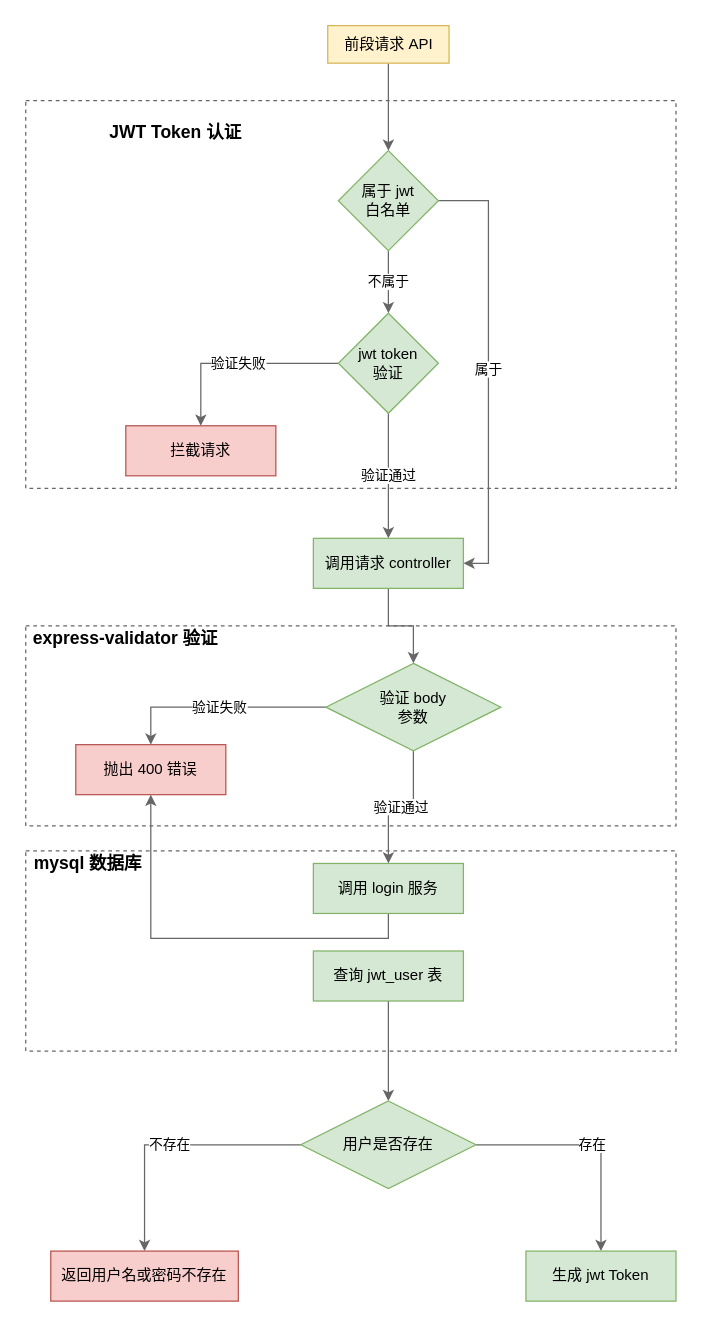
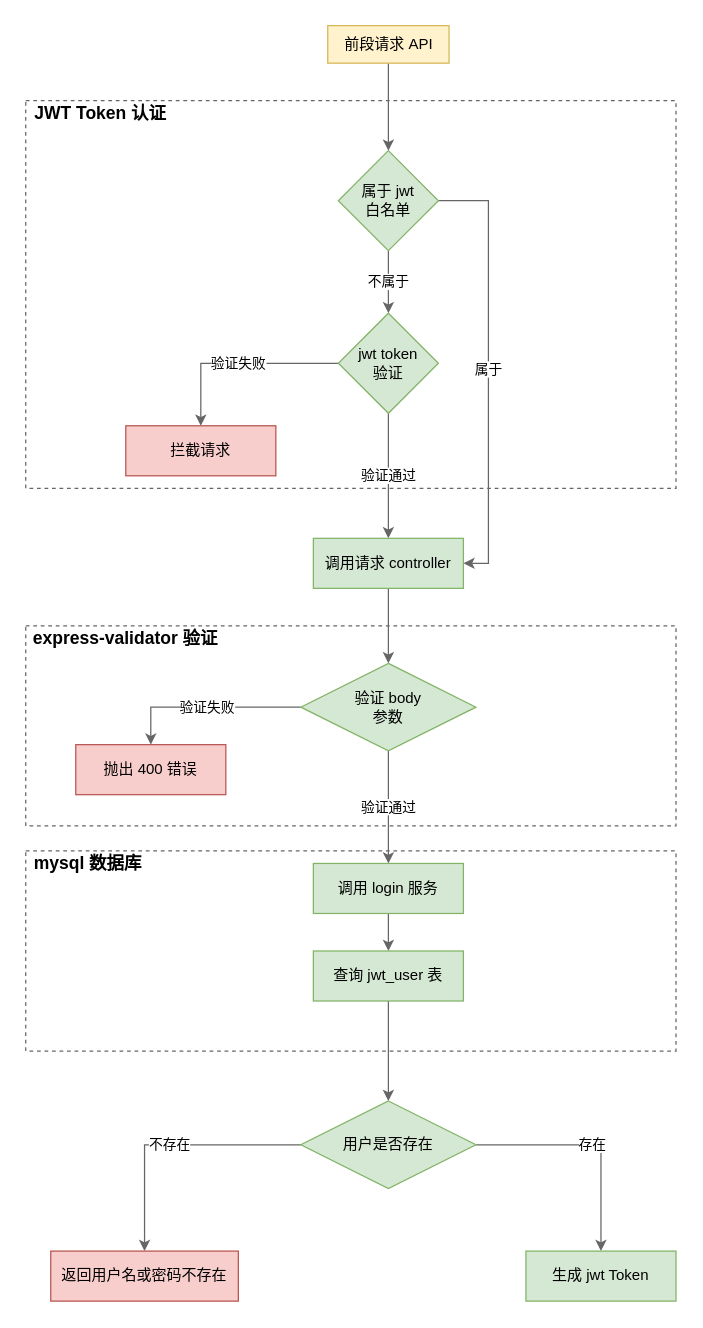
  <mxCell id="0" />
  <mxCell id="1" parent="0" />
  <mxCell id="2" value="" style="rounded=0;whiteSpace=wrap;html=1;fillColor=none;dashed=1;strokeColor=#666666;" parent="1" vertex="1"><mxGeometry x="20" y="680" width="520" height="160" as="geometry" /></mxCell>
  <mxCell id="3" style="edgeStyle=orthogonalEdgeStyle;rounded=0;orthogonalLoop=1;jettySize=auto;html=1;exitX=0.5;exitY=1;exitDx=0;exitDy=0;entryX=0.5;entryY=0;entryDx=0;entryDy=0;strokeColor=#666666;" parent="1" source="4" target="9" edge="1"><mxGeometry relative="1" as="geometry" /></mxCell>
  <mxCell id="4" value="前段请求 API" style="rounded=0;whiteSpace=wrap;html=1;fillColor=#fff2cc;strokeColor=#d6b656;" parent="1" vertex="1"><mxGeometry x="261.5" y="20" width="97" height="30" as="geometry" /></mxCell>
  <mxCell id="5" value="" style="rounded=0;whiteSpace=wrap;html=1;fillColor=none;dashed=1;strokeColor=#666666;" parent="1" vertex="1"><mxGeometry x="20" y="80" width="520" height="310" as="geometry" /></mxCell>
- <mxCell id="6" value="&lt;font style=&quot;font-size: 14px&quot;&gt;&lt;b&gt;JWT Token 认证&lt;/b&gt;&lt;/font&gt;" style="text;html=1;strokeColor=none;fillColor=none;align=center;verticalAlign=middle;whiteSpace=wrap;rounded=0;dashed=1;" parent="1" vertex="1"><mxGeometry x="80" y="95" width="120" height="20" as="geometry" /></mxCell>
+ <mxCell id="6" value="&lt;font style=&quot;font-size: 14px&quot;&gt;&lt;b&gt;JWT Token 认证&lt;/b&gt;&lt;/font&gt;" style="text;html=1;strokeColor=none;fillColor=none;align=center;verticalAlign=middle;whiteSpace=wrap;rounded=0;dashed=1;" parent="1" vertex="1"><mxGeometry x="20" y="80" width="120" height="20" as="geometry" /></mxCell>
  <mxCell id="7" value="不属于" style="edgeStyle=orthogonalEdgeStyle;rounded=0;orthogonalLoop=1;jettySize=auto;html=1;exitX=0.5;exitY=1;exitDx=0;exitDy=0;entryX=0.5;entryY=0;entryDx=0;entryDy=0;strokeColor=#666666;" parent="1" source="9" target="12" edge="1"><mxGeometry relative="1" as="geometry" /></mxCell>
  <mxCell id="8" value="属于" style="edgeStyle=orthogonalEdgeStyle;rounded=0;orthogonalLoop=1;jettySize=auto;html=1;exitX=1;exitY=0.5;exitDx=0;exitDy=0;entryX=1;entryY=0.5;entryDx=0;entryDy=0;strokeColor=#666666;" parent="1" source="9" target="14" edge="1"><mxGeometry relative="1" as="geometry" /></mxCell>
  <mxCell id="9" value="属于 jwt &lt;br&gt;白名单" style="rhombus;whiteSpace=wrap;html=1;fillColor=#d5e8d4;strokeColor=#82b366;" parent="1" vertex="1"><mxGeometry x="270" y="120" width="80" height="80" as="geometry" /></mxCell>
  <mxCell id="10" value="验证失败" style="edgeStyle=orthogonalEdgeStyle;rounded=0;orthogonalLoop=1;jettySize=auto;html=1;exitX=0;exitY=0.5;exitDx=0;exitDy=0;entryX=0.5;entryY=0;entryDx=0;entryDy=0;strokeColor=#666666;" parent="1" source="12" target="15" edge="1"><mxGeometry relative="1" as="geometry" /></mxCell>
  <mxCell id="11" value="验证通过" style="edgeStyle=orthogonalEdgeStyle;rounded=0;orthogonalLoop=1;jettySize=auto;html=1;exitX=0.5;exitY=1;exitDx=0;exitDy=0;entryX=0.5;entryY=0;entryDx=0;entryDy=0;strokeColor=#666666;" parent="1" source="12" target="14" edge="1"><mxGeometry relative="1" as="geometry" /></mxCell>
  <mxCell id="12" value="jwt token &lt;br&gt;验证" style="rhombus;whiteSpace=wrap;html=1;fillColor=#d5e8d4;strokeColor=#82b366;" parent="1" vertex="1"><mxGeometry x="270" y="250" width="80" height="80" as="geometry" /></mxCell>
  <mxCell id="13" style="edgeStyle=orthogonalEdgeStyle;rounded=0;orthogonalLoop=1;jettySize=auto;html=1;exitX=0.5;exitY=1;exitDx=0;exitDy=0;entryX=0.5;entryY=0;entryDx=0;entryDy=0;strokeColor=#666666;" parent="1" source="14" target="20" edge="1"><mxGeometry relative="1" as="geometry" /></mxCell>
  <mxCell id="14" value="调用请求 controller" style="rounded=0;whiteSpace=wrap;html=1;fillColor=#d5e8d4;strokeColor=#82b366;" parent="1" vertex="1"><mxGeometry x="250" y="430" width="120" height="40" as="geometry" /></mxCell>
  <mxCell id="15" value="拦截请求" style="rounded=0;whiteSpace=wrap;html=1;fillColor=#f8cecc;strokeColor=#b85450;" parent="1" vertex="1"><mxGeometry x="100" y="340" width="120" height="40" as="geometry" /></mxCell>
  <mxCell id="16" value="" style="rounded=0;whiteSpace=wrap;html=1;fillColor=none;dashed=1;strokeColor=#666666;" parent="1" vertex="1"><mxGeometry x="20" y="500" width="520" height="160" as="geometry" /></mxCell>
  <mxCell id="17" value="&lt;font style=&quot;font-size: 14px&quot;&gt;&lt;b&gt;express-validator 验证&lt;/b&gt;&lt;/font&gt;" style="text;html=1;strokeColor=none;fillColor=none;align=center;verticalAlign=middle;whiteSpace=wrap;rounded=0;dashed=1;" parent="1" vertex="1"><mxGeometry x="20" y="500" width="160" height="20" as="geometry" /></mxCell>
  <mxCell id="18" value="验证失败" style="edgeStyle=orthogonalEdgeStyle;rounded=0;orthogonalLoop=1;jettySize=auto;html=1;exitX=0;exitY=0.5;exitDx=0;exitDy=0;entryX=0.5;entryY=0;entryDx=0;entryDy=0;strokeColor=#666666;" parent="1" source="20" target="21" edge="1"><mxGeometry relative="1" as="geometry" /></mxCell>
  <mxCell id="19" value="验证通过" style="edgeStyle=orthogonalEdgeStyle;rounded=0;orthogonalLoop=1;jettySize=auto;html=1;exitX=0.5;exitY=1;exitDx=0;exitDy=0;entryX=0.5;entryY=0;entryDx=0;entryDy=0;strokeColor=#666666;" parent="1" source="20" target="23" edge="1"><mxGeometry relative="1" as="geometry" /></mxCell>
- <mxCell id="20" value="验证 body &lt;br&gt;参数" style="rhombus;whiteSpace=wrap;html=1;fillColor=#d5e8d4;strokeColor=#82b366;" parent="1" vertex="1"><mxGeometry x="260" y="530" width="140" height="70" as="geometry" /></mxCell>
+ <mxCell id="20" value="验证 body &lt;br&gt;参数" style="rhombus;whiteSpace=wrap;html=1;fillColor=#d5e8d4;strokeColor=#82b366;" parent="1" vertex="1"><mxGeometry x="240" y="530" width="140" height="70" as="geometry" /></mxCell>
  <mxCell id="21" value="抛出 400 错误" style="rounded=0;whiteSpace=wrap;html=1;fillColor=#f8cecc;strokeColor=#b85450;" parent="1" vertex="1"><mxGeometry x="60" y="595" width="120" height="40" as="geometry" /></mxCell>
- <mxCell id="22" style="edgeStyle=orthogonalEdgeStyle;rounded=0;orthogonalLoop=1;jettySize=auto;html=1;exitX=0.5;exitY=1;exitDx=0;exitDy=0;strokeColor=#666666;" parent="1" source="23" target="21" edge="1"><mxGeometry relative="1" as="geometry" /></mxCell>
+ <mxCell id="22" style="edgeStyle=orthogonalEdgeStyle;rounded=0;orthogonalLoop=1;jettySize=auto;html=1;exitX=0.5;exitY=1;exitDx=0;exitDy=0;strokeColor=#666666;" parent="1" source="23" target="25" edge="1"><mxGeometry relative="1" as="geometry" /></mxCell>
  <mxCell id="23" value="调用 login 服务" style="rounded=0;whiteSpace=wrap;html=1;fillColor=#d5e8d4;strokeColor=#82b366;" parent="1" vertex="1"><mxGeometry x="250" y="690" width="120" height="40" as="geometry" /></mxCell>
  <mxCell id="24" style="edgeStyle=orthogonalEdgeStyle;rounded=0;orthogonalLoop=1;jettySize=auto;html=1;exitX=0.5;exitY=1;exitDx=0;exitDy=0;entryX=0.5;entryY=0;entryDx=0;entryDy=0;strokeColor=#666666;" parent="1" source="25" target="29" edge="1"><mxGeometry relative="1" as="geometry" /></mxCell>
  <mxCell id="25" value="查询 jwt_user 表" style="rounded=0;whiteSpace=wrap;html=1;fillColor=#d5e8d4;strokeColor=#82b366;" parent="1" vertex="1"><mxGeometry x="250" y="760" width="120" height="40" as="geometry" /></mxCell>
  <mxCell id="26" value="&lt;font style=&quot;font-size: 14px&quot;&gt;&lt;b&gt;mysql 数据库&lt;/b&gt;&lt;/font&gt;" style="text;html=1;strokeColor=none;fillColor=none;align=center;verticalAlign=middle;whiteSpace=wrap;rounded=0;dashed=1;" parent="1" vertex="1"><mxGeometry x="20" y="680" width="100" height="20" as="geometry" /></mxCell>
  <mxCell id="27" value="存在" style="edgeStyle=orthogonalEdgeStyle;rounded=0;orthogonalLoop=1;jettySize=auto;html=1;exitX=1;exitY=0.5;exitDx=0;exitDy=0;strokeColor=#666666;" parent="1" source="29" target="30" edge="1"><mxGeometry relative="1" as="geometry" /></mxCell>
  <mxCell id="28" value="不存在" style="edgeStyle=orthogonalEdgeStyle;rounded=0;orthogonalLoop=1;jettySize=auto;html=1;exitX=0;exitY=0.5;exitDx=0;exitDy=0;entryX=0.5;entryY=0;entryDx=0;entryDy=0;strokeColor=#666666;" parent="1" source="29" target="31" edge="1"><mxGeometry relative="1" as="geometry" /></mxCell>
  <mxCell id="29" value="用户是否存在" style="rhombus;whiteSpace=wrap;html=1;fillColor=#d5e8d4;strokeColor=#82b366;" parent="1" vertex="1"><mxGeometry x="240" y="880" width="140" height="70" as="geometry" /></mxCell>
  <mxCell id="30" value="生成 jwt Token" style="rounded=0;whiteSpace=wrap;html=1;fillColor=#d5e8d4;strokeColor=#82b366;" parent="1" vertex="1"><mxGeometry x="420" y="1000" width="120" height="40" as="geometry" /></mxCell>
  <mxCell id="31" value="返回用户名或密码不存在" style="rounded=0;whiteSpace=wrap;html=1;fillColor=#f8cecc;strokeColor=#b85450;" parent="1" vertex="1"><mxGeometry x="40" y="1000" width="150" height="40" as="geometry" /></mxCell>
